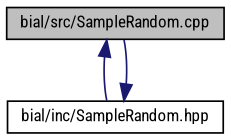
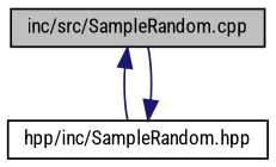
  digraph {
    fontname="Roboto Condensed"
    node [color=black fontname="Roboto Condensed" fontsize=10 shape=record style=filled]
    edge [color=midnightblue dir=back fontname="Roboto Condensed" fontsize=10 labelfontname=Helvetica labelfontsize=10 style=solid]
-   n1 [fillcolor=grey75 fontcolor=black height=0.2 label="bial/src/SampleRandom.cpp" width=0.4]
-   n2 [fillcolor=white height=0.2 label="bial/inc/SampleRandom.hpp" width=0.4]
+   n1 [fillcolor=grey75 fontcolor=black height=0.2 label="inc/src/SampleRandom.cpp" width=0.4]
+   n2 [fillcolor=white height=0.2 label="hpp/inc/SampleRandom.hpp" width=0.4]
    n1 -> n2
    n2 -> n1
  }
